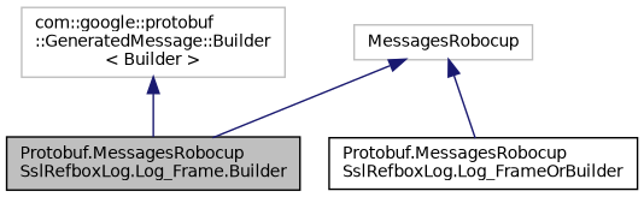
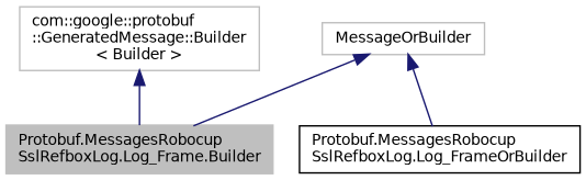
  digraph {
    rankdir=TB
    node [color=black fillcolor=white fontname=Helvetica fontsize=10 shape=record style=filled]
    edge [color=midnightblue dir=back fontname=Helvetica fontsize=10 labelfontname=Helvetica labelfontsize=10 style=solid]
-   n1 [fillcolor=grey75 fontcolor=black height=0.2 label="Protobuf.MessagesRobocup\lSslRefboxLog.Log_Frame.Builder" width=0.4]
+   n1 [color=grey75 fillcolor=grey75 fontcolor=black height=0.2 label="Protobuf.MessagesRobocup\lSslRefboxLog.Log_Frame.Builder" width=0.4]
    n2 [color=grey75 height=0.2 label="com::google::protobuf\l::GeneratedMessage::Builder\l\< Builder \>" width=0.4]
    n3 [height=0.2 label="Protobuf.MessagesRobocup\lSslRefboxLog.Log_FrameOrBuilder" width=0.4]
-   n4 [color=grey75 height=0.2 label=MessagesRobocup width=0.4]
+   n4 [color=grey75 height=0.2 label=MessageOrBuilder width=0.4]
    n2 -> n1
    n4 -> n1
    n4 -> n3
  }
